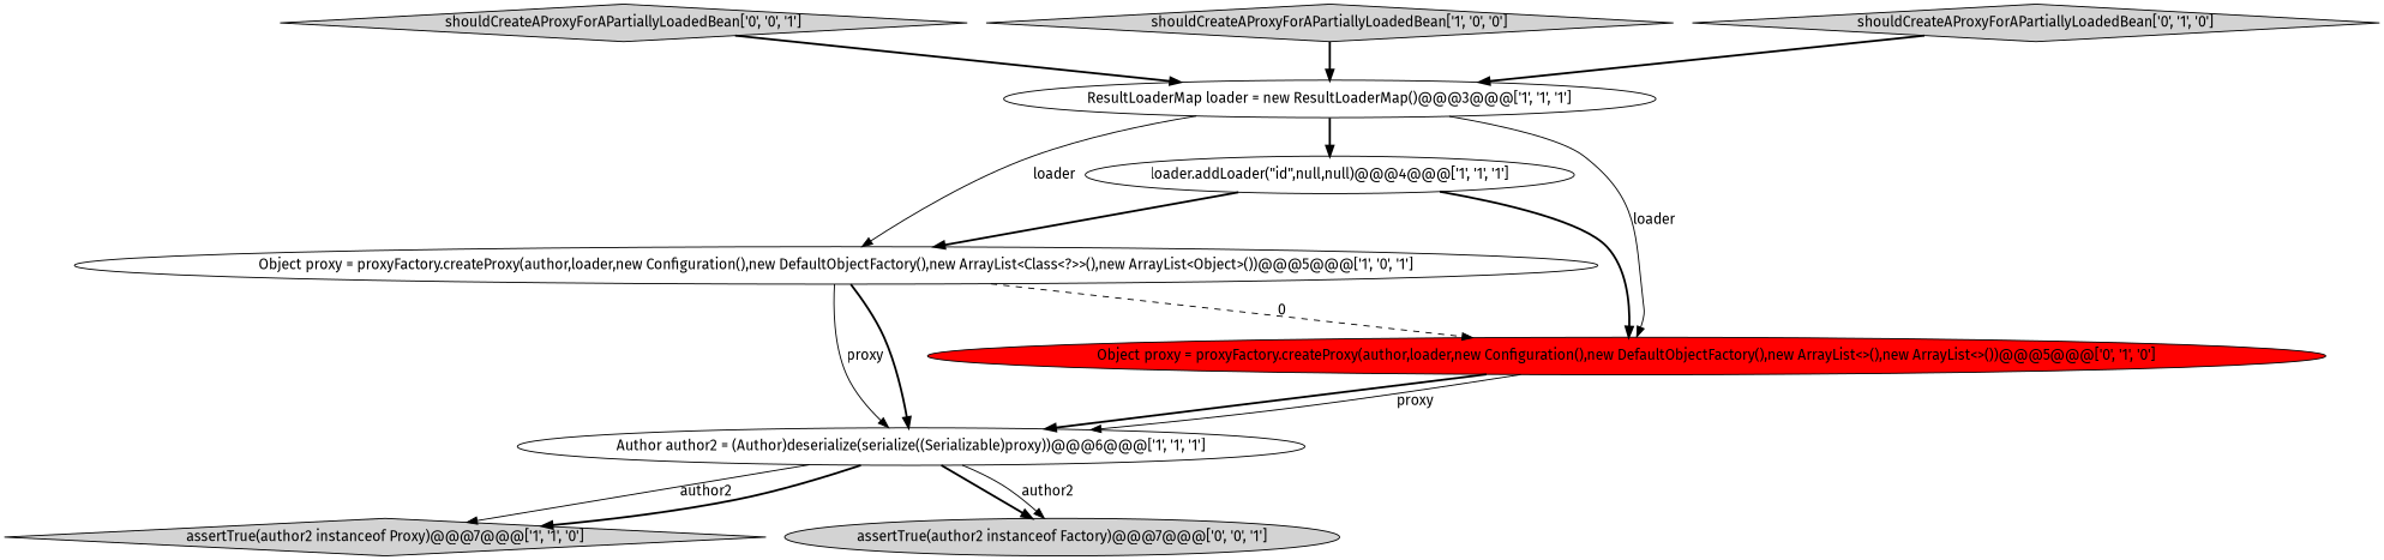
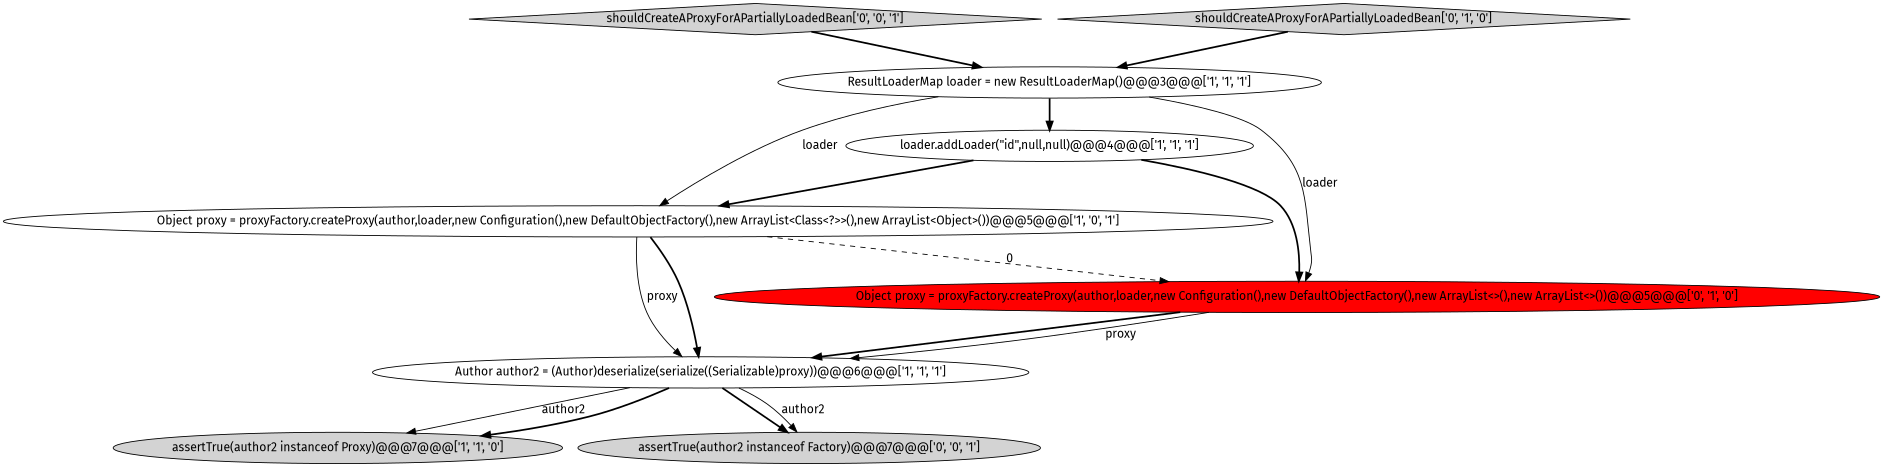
  digraph {
    fontname="Fira Sans"
    node [fillcolor=lightgray fontname="Fira Sans" shape=ellipse style=filled]
    edge [fontname="Fira Sans" style=bold]
-   n1 [label="assertTrue(author2 instanceof Proxy)@@@7@@@['1', '1', '0']" shape=diamond]
+   n1 [label="assertTrue(author2 instanceof Proxy)@@@7@@@['1', '1', '0']"]
    n2 [label="assertTrue(author2 instanceof Factory)@@@7@@@['0', '0', '1']"]
    n3 [fillcolor=white label="loader.addLoader(\"id\",null,null)@@@4@@@['1', '1', '1']"]
    n4 [fillcolor=white label="Object proxy = proxyFactory.createProxy(author,loader,new Configuration(),new DefaultObjectFactory(),new ArrayList<Class<?>>(),new ArrayList<Object>())@@@5@@@['1', '0', '1']"]
    n5 [fillcolor=red label="Object proxy = proxyFactory.createProxy(author,loader,new Configuration(),new DefaultObjectFactory(),new ArrayList<>(),new ArrayList<>())@@@5@@@['0', '1', '0']"]
    n6 [fillcolor=white label="Author author2 = (Author)deserialize(serialize((Serializable)proxy))@@@6@@@['1', '1', '1']"]
    n7 [label="shouldCreateAProxyForAPartiallyLoadedBean['0', '0', '1']" shape=diamond]
    n8 [fillcolor=white label="ResultLoaderMap loader = new ResultLoaderMap()@@@3@@@['1', '1', '1']"]
-   n9 [label="shouldCreateAProxyForAPartiallyLoadedBean['1', '0', '0']" shape=diamond]
    n10 [label="shouldCreateAProxyForAPartiallyLoadedBean['0', '1', '0']" shape=diamond]
    n3 -> n4
    n3 -> n5
    n4 -> n5 [label=0 style=dashed]
    n4 -> n6 [label=proxy style=solid]
    n4 -> n6
    n5 -> n6
    n5 -> n6 [label=proxy style=solid]
    n6 -> n1 [label=author2 style=solid]
    n6 -> n1
    n6 -> n2
    n6 -> n2 [label=author2 style=solid]
    n7 -> n8
    n8 -> n3
    n8 -> n4 [label=loader style=solid]
    n8 -> n5 [label=loader style=solid]
-   n9 -> n8
    n10 -> n8
  }
